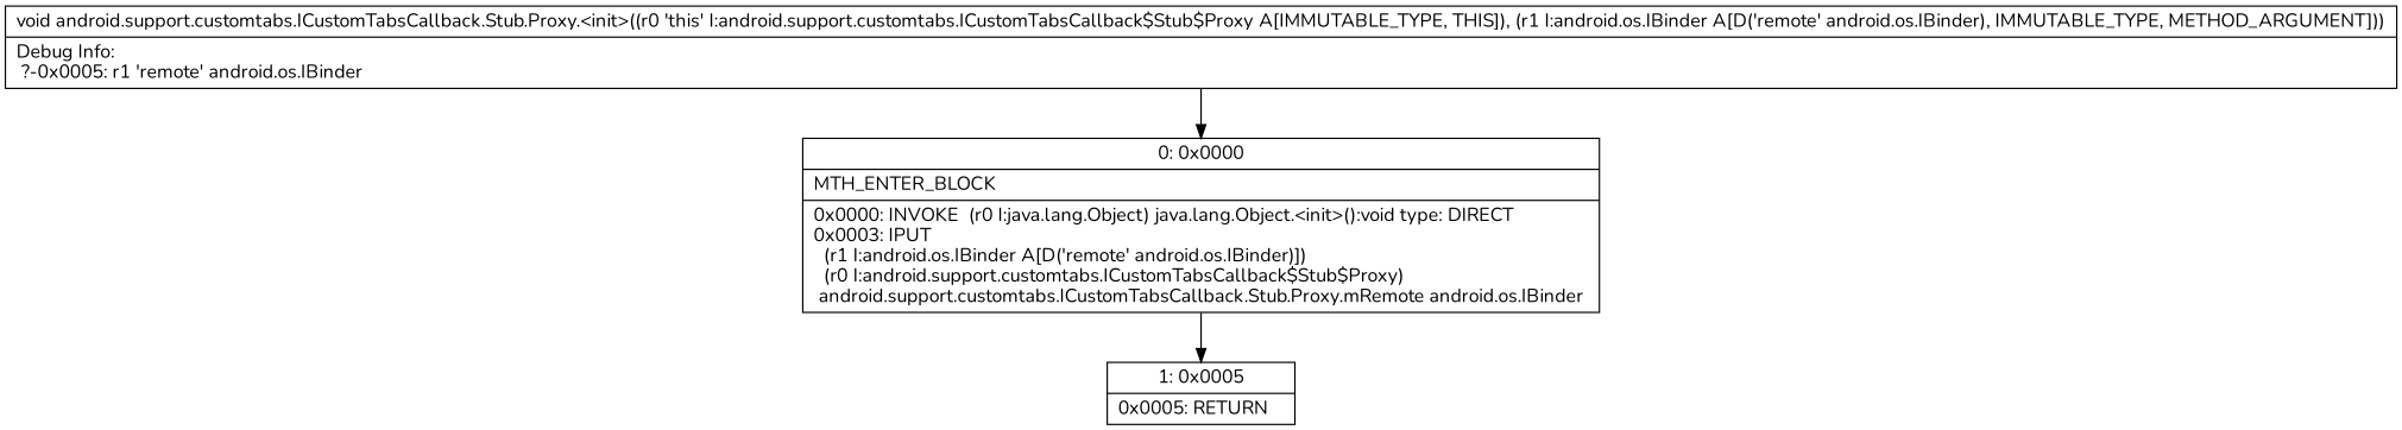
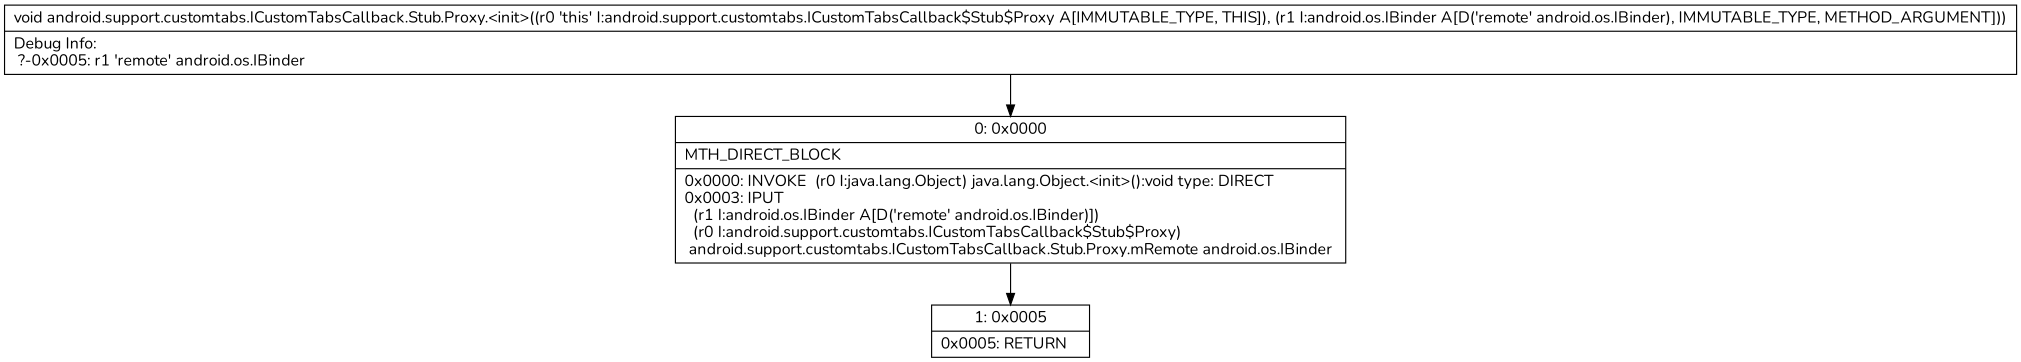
  digraph {
    fontname=Nunito
    node [shape=record fontname=Nunito]
    edge [fontname=Nunito]
-   n1 [label="{0\:\ 0x0000|MTH_ENTER_BLOCK\l|0x0000: INVOKE  (r0 I:java.lang.Object) java.lang.Object.\<init\>():void type: DIRECT \l0x0003: IPUT  \l  (r1 I:android.os.IBinder A[D('remote' android.os.IBinder)])\l  (r0 I:android.support.customtabs.ICustomTabsCallback$Stub$Proxy)\l android.support.customtabs.ICustomTabsCallback.Stub.Proxy.mRemote android.os.IBinder \l}"]
+   n1 [label="{0\:\ 0x0000|MTH_DIRECT_BLOCK\l|0x0000: INVOKE  (r0 I:java.lang.Object) java.lang.Object.\<init\>():void type: DIRECT \l0x0003: IPUT  \l  (r1 I:android.os.IBinder A[D('remote' android.os.IBinder)])\l  (r0 I:android.support.customtabs.ICustomTabsCallback$Stub$Proxy)\l android.support.customtabs.ICustomTabsCallback.Stub.Proxy.mRemote android.os.IBinder \l}"]
    n2 [label="{1\:\ 0x0005|0x0005: RETURN   \l}"]
    n3 [label="{void android.support.customtabs.ICustomTabsCallback.Stub.Proxy.\<init\>((r0 'this' I:android.support.customtabs.ICustomTabsCallback$Stub$Proxy A[IMMUTABLE_TYPE, THIS]), (r1 I:android.os.IBinder A[D('remote' android.os.IBinder), IMMUTABLE_TYPE, METHOD_ARGUMENT]))  | Debug Info:\l  ?\-0x0005: r1 'remote' android.os.IBinder\l}"]
    n1 -> n2
    n3 -> n1
  }
